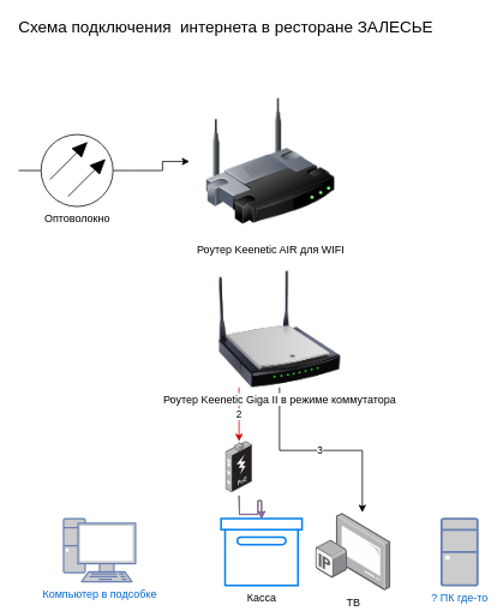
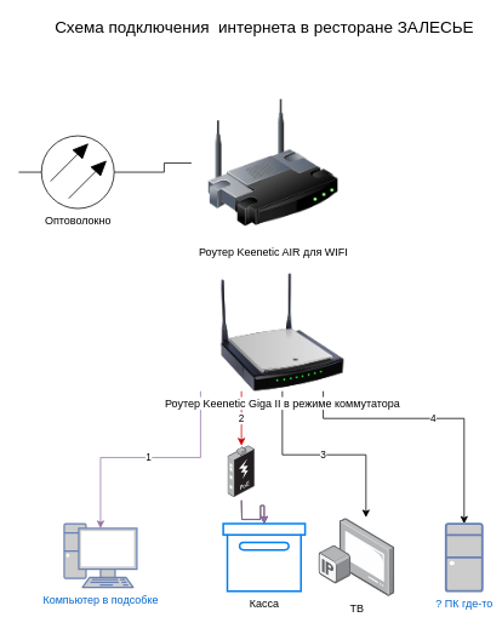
  <mxCell id="0" />
  <mxCell id="1" parent="0" />
- <mxCell id="2" style="edgeStyle=orthogonalEdgeStyle;rounded=0;orthogonalLoop=1;jettySize=auto;html=1;exitX=1;exitY=0.5;exitDx=0;exitDy=0;exitPerimeter=0;" edge="1" parent="1" source="3" target="9"><mxGeometry relative="1" as="geometry"><mxPoint x="200" y="65" as="targetPoint" /></mxGeometry></mxCell>
+ <mxCell id="2" style="edgeStyle=orthogonalEdgeStyle;rounded=0;orthogonalLoop=1;jettySize=auto;html=1;exitX=1;exitY=0.5;exitDx=0;exitDy=0;exitPerimeter=0;endArrow=none;" edge="1" parent="1" source="3" target="9"><mxGeometry relative="1" as="geometry"><mxPoint x="200" y="65" as="targetPoint" /></mxGeometry></mxCell>
  <mxCell id="3" value="Оптоволокно" style="verticalLabelPosition=bottom;shadow=0;dashed=0;align=center;html=1;verticalAlign=top;shape=mxgraph.electrical.transmission.optical_fiber;" vertex="1" parent="1"><mxGeometry x="20" y="149" width="130" height="80" as="geometry" /></mxCell>
+ <mxCell id="4" value="1" style="edgeStyle=orthogonalEdgeStyle;rounded=0;orthogonalLoop=1;jettySize=auto;html=1;exitX=0;exitY=1;exitDx=0;exitDy=0;entryX=0.5;entryY=0.07;entryDx=0;entryDy=0;entryPerimeter=0;fillColor=#e1d5e7;strokeColor=#9673a6;" edge="1" parent="1" source="8" target="12"><mxGeometry relative="1" as="geometry"><mxPoint x="92" y="504.07" as="targetPoint" /></mxGeometry></mxCell>
  <mxCell id="5" value="2" style="edgeStyle=orthogonalEdgeStyle;rounded=0;orthogonalLoop=1;jettySize=auto;html=1;exitX=0.25;exitY=1;exitDx=0;exitDy=0;fillColor=#f8cecc;strokeColor=#CC0000;" edge="1" parent="1" source="8"><mxGeometry relative="1" as="geometry"><mxPoint x="265" y="490" as="targetPoint" /></mxGeometry></mxCell>
  <mxCell id="6" value="3" style="edgeStyle=orthogonalEdgeStyle;rounded=0;orthogonalLoop=1;jettySize=auto;html=1;entryX=0.62;entryY=-0.012;entryDx=0;entryDy=0;entryPerimeter=0;" edge="1" parent="1" source="8" target="11"><mxGeometry relative="1" as="geometry"><mxPoint x="440" y="516" as="targetPoint" /></mxGeometry></mxCell>
+ <mxCell id="7" value="4" style="edgeStyle=orthogonalEdgeStyle;rounded=0;orthogonalLoop=1;jettySize=auto;html=1;entryX=0.5;entryY=0;entryDx=0;entryDy=0;entryPerimeter=0;exitX=0.75;exitY=1;exitDx=0;exitDy=0;" edge="1" parent="1" source="8" target="13"><mxGeometry relative="1" as="geometry"><Array as="points"><mxPoint x="355" y="460" /><mxPoint x="510" y="460" /></Array></mxGeometry></mxCell>
  <mxCell id="8" value="Роутер Keenetic Giga II в режиме коммутатора" style="image;html=1;image=img/lib/clip_art/networking/Wireless_Router_N_128x128.png" vertex="1" parent="1"><mxGeometry x="220" y="300" width="180" height="130" as="geometry" /></mxCell>
  <mxCell id="9" value="&lt;br&gt;&lt;span style=&quot;color: rgb(0, 0, 0); font-family: Helvetica; font-size: 12px; font-style: normal; font-variant-ligatures: normal; font-variant-caps: normal; font-weight: 400; letter-spacing: normal; orphans: 2; text-align: center; text-indent: 0px; text-transform: none; widows: 2; word-spacing: 0px; -webkit-text-stroke-width: 0px; background-color: rgb(255, 255, 255); text-decoration-thickness: initial; text-decoration-style: initial; text-decoration-color: initial; float: none; display: inline !important;&quot;&gt;Роутер Keenetic AIR для WIFI&lt;/span&gt;" style="image;html=1;image=img/lib/clip_art/networking/Wireless_Router_128x128.png" vertex="1" parent="1"><mxGeometry x="210" y="109" width="180" height="140" as="geometry" /></mxCell>
  <mxCell id="10" value="Касса" style="html=1;verticalLabelPosition=bottom;align=center;labelBackgroundColor=#ffffff;verticalAlign=top;strokeWidth=2;strokeColor=#0080F0;shadow=0;dashed=0;shape=mxgraph.ios7.icons.box;" vertex="1" parent="1"><mxGeometry x="245" y="575.93" width="90" height="74.07" as="geometry" /></mxCell>
  <mxCell id="11" value="ТВ" style="points=[];aspect=fixed;html=1;align=center;shadow=0;dashed=0;image;image=img/lib/allied_telesis/computer_and_terminals/IP_TV.svg;" vertex="1" parent="1"><mxGeometry x="350" y="570" width="83.89" height="85.93" as="geometry" /></mxCell>
  <mxCell id="12" value="Компьютер в подсобке" style="fontColor=#0066CC;verticalAlign=top;verticalLabelPosition=bottom;labelPosition=center;align=center;html=1;outlineConnect=0;fillColor=#CCCCCC;strokeColor=#6881B3;gradientColor=none;gradientDirection=north;strokeWidth=2;shape=mxgraph.networks.pc;" vertex="1" parent="1"><mxGeometry x="70" y="575.93" width="80" height="70" as="geometry" /></mxCell>
  <mxCell id="13" value="? ПК где-то" style="fontColor=#0066CC;verticalAlign=top;verticalLabelPosition=bottom;labelPosition=center;align=center;html=1;outlineConnect=0;fillColor=#CCCCCC;strokeColor=#6881B3;gradientColor=none;gradientDirection=north;strokeWidth=2;shape=mxgraph.networks.desktop_pc;" vertex="1" parent="1"><mxGeometry x="490" y="576" width="40" height="74" as="geometry" /></mxCell>
- <mxCell id="14" value="&lt;font style=&quot;font-size: 18px;&quot;&gt;Схема подключения&amp;nbsp; интернета в ресторане ЗАЛЕСЬЕ&lt;/font&gt;" style="text;html=1;align=center;verticalAlign=middle;resizable=0;points=[];autosize=1;strokeColor=none;fillColor=none;" vertex="1" parent="1"><mxGeometry x="10" y="20" width="480" height="20" as="geometry" /></mxCell>
+ <mxCell id="14" value="&lt;font style=&quot;font-size: 18px;&quot;&gt;Схема подключения&amp;nbsp; интернета в ресторане ЗАЛЕСЬЕ&lt;/font&gt;" style="text;html=1;align=center;verticalAlign=middle;resizable=0;points=[];autosize=1;strokeColor=none;fillColor=none;" vertex="1" parent="1"><mxGeometry x="50" y="20" width="480" height="20" as="geometry" /></mxCell>
  <mxCell id="15" value="" style="edgeStyle=orthogonalEdgeStyle;rounded=0;orthogonalLoop=1;jettySize=auto;html=1;fontSize=18;" edge="1" parent="1" target="10"><mxGeometry relative="1" as="geometry"><mxPoint x="265" y="550.2" as="sourcePoint" /></mxGeometry></mxCell>
  <mxCell id="16" value="" style="edgeStyle=orthogonalEdgeStyle;rounded=0;orthogonalLoop=1;jettySize=auto;html=1;fontSize=18;fillColor=#e1d5e7;strokeColor=#9673a6;" edge="1" parent="1" target="10"><mxGeometry relative="1" as="geometry"><mxPoint x="265" y="550" as="sourcePoint" /></mxGeometry></mxCell>
  <mxCell id="17" value="" style="points=[];aspect=fixed;html=1;align=center;shadow=0;dashed=0;image;image=img/lib/allied_telesis/media_converters/Industrial_Media_Converter_POE.svg;fontSize=18;" vertex="1" parent="1"><mxGeometry x="250" y="490" width="30" height="57" as="geometry" /></mxCell>
